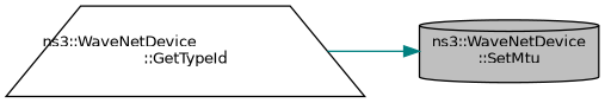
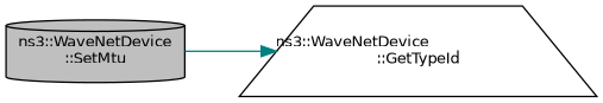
  digraph {
    rankdir=RL
    node [color=black fontname=Helvetica fontsize=10 style=filled]
    n1 [fillcolor=grey75 fontcolor=black height=0.2 label="ns3::WaveNetDevice\l::SetMtu" shape=cylinder width=0.4]
    n2 [fillcolor=white height=0.2 label="ns3::WaveNetDevice\l::GetTypeId" shape=trapezium width=0.4]
-   n1 -> n2 [color=teal dir=back fontname=Helvetica fontsize=10 labelfontname=Helvetica labelfontsize=10 style=solid]
+   n2 -> n1 [color=teal dir=back fontname=Helvetica fontsize=10 labelfontname=Helvetica labelfontsize=10 style=solid]
  }
